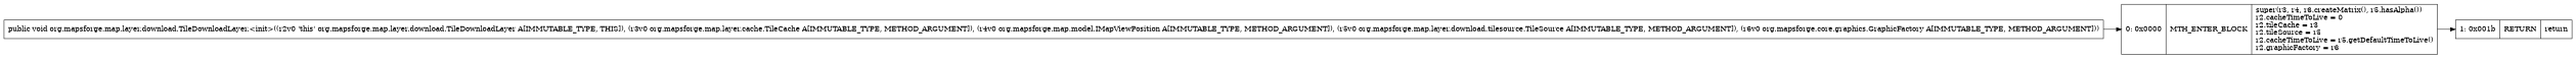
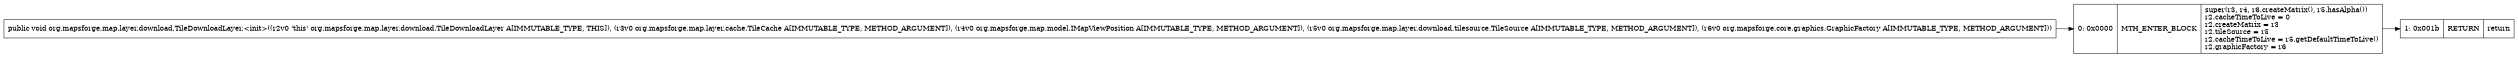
  digraph {
    rankdir=LR
    node [shape=record]
-   n1 [label="{0\:\ 0x0000|MTH_ENTER_BLOCK\l|super(r3, r4, r6.createMatrix(), r5.hasAlpha())\lr2.cacheTimeToLive = 0\lr2.tileCache = r3\lr2.tileSource = r5\lr2.cacheTimeToLive = r5.getDefaultTimeToLive()\lr2.graphicFactory = r6\l}"]
+   n1 [label="{0\:\ 0x0000|MTH_ENTER_BLOCK\l|super(r3, r4, r6.createMatrix(), r5.hasAlpha())\lr2.cacheTimeToLive = 0\lr2.createMatrix = r3\lr2.tileSource = r5\lr2.cacheTimeToLive = r5.getDefaultTimeToLive()\lr2.graphicFactory = r6\l}"]
    n2 [label="{1\:\ 0x001b|RETURN\l|return\l}"]
    n3 [label="{public void org.mapsforge.map.layer.download.TileDownloadLayer.\<init\>((r2v0 'this' org.mapsforge.map.layer.download.TileDownloadLayer A[IMMUTABLE_TYPE, THIS]), (r3v0 org.mapsforge.map.layer.cache.TileCache A[IMMUTABLE_TYPE, METHOD_ARGUMENT]), (r4v0 org.mapsforge.map.model.IMapViewPosition A[IMMUTABLE_TYPE, METHOD_ARGUMENT]), (r5v0 org.mapsforge.map.layer.download.tilesource.TileSource A[IMMUTABLE_TYPE, METHOD_ARGUMENT]), (r6v0 org.mapsforge.core.graphics.GraphicFactory A[IMMUTABLE_TYPE, METHOD_ARGUMENT])) }"]
    n1 -> n2
    n3 -> n1
  }
